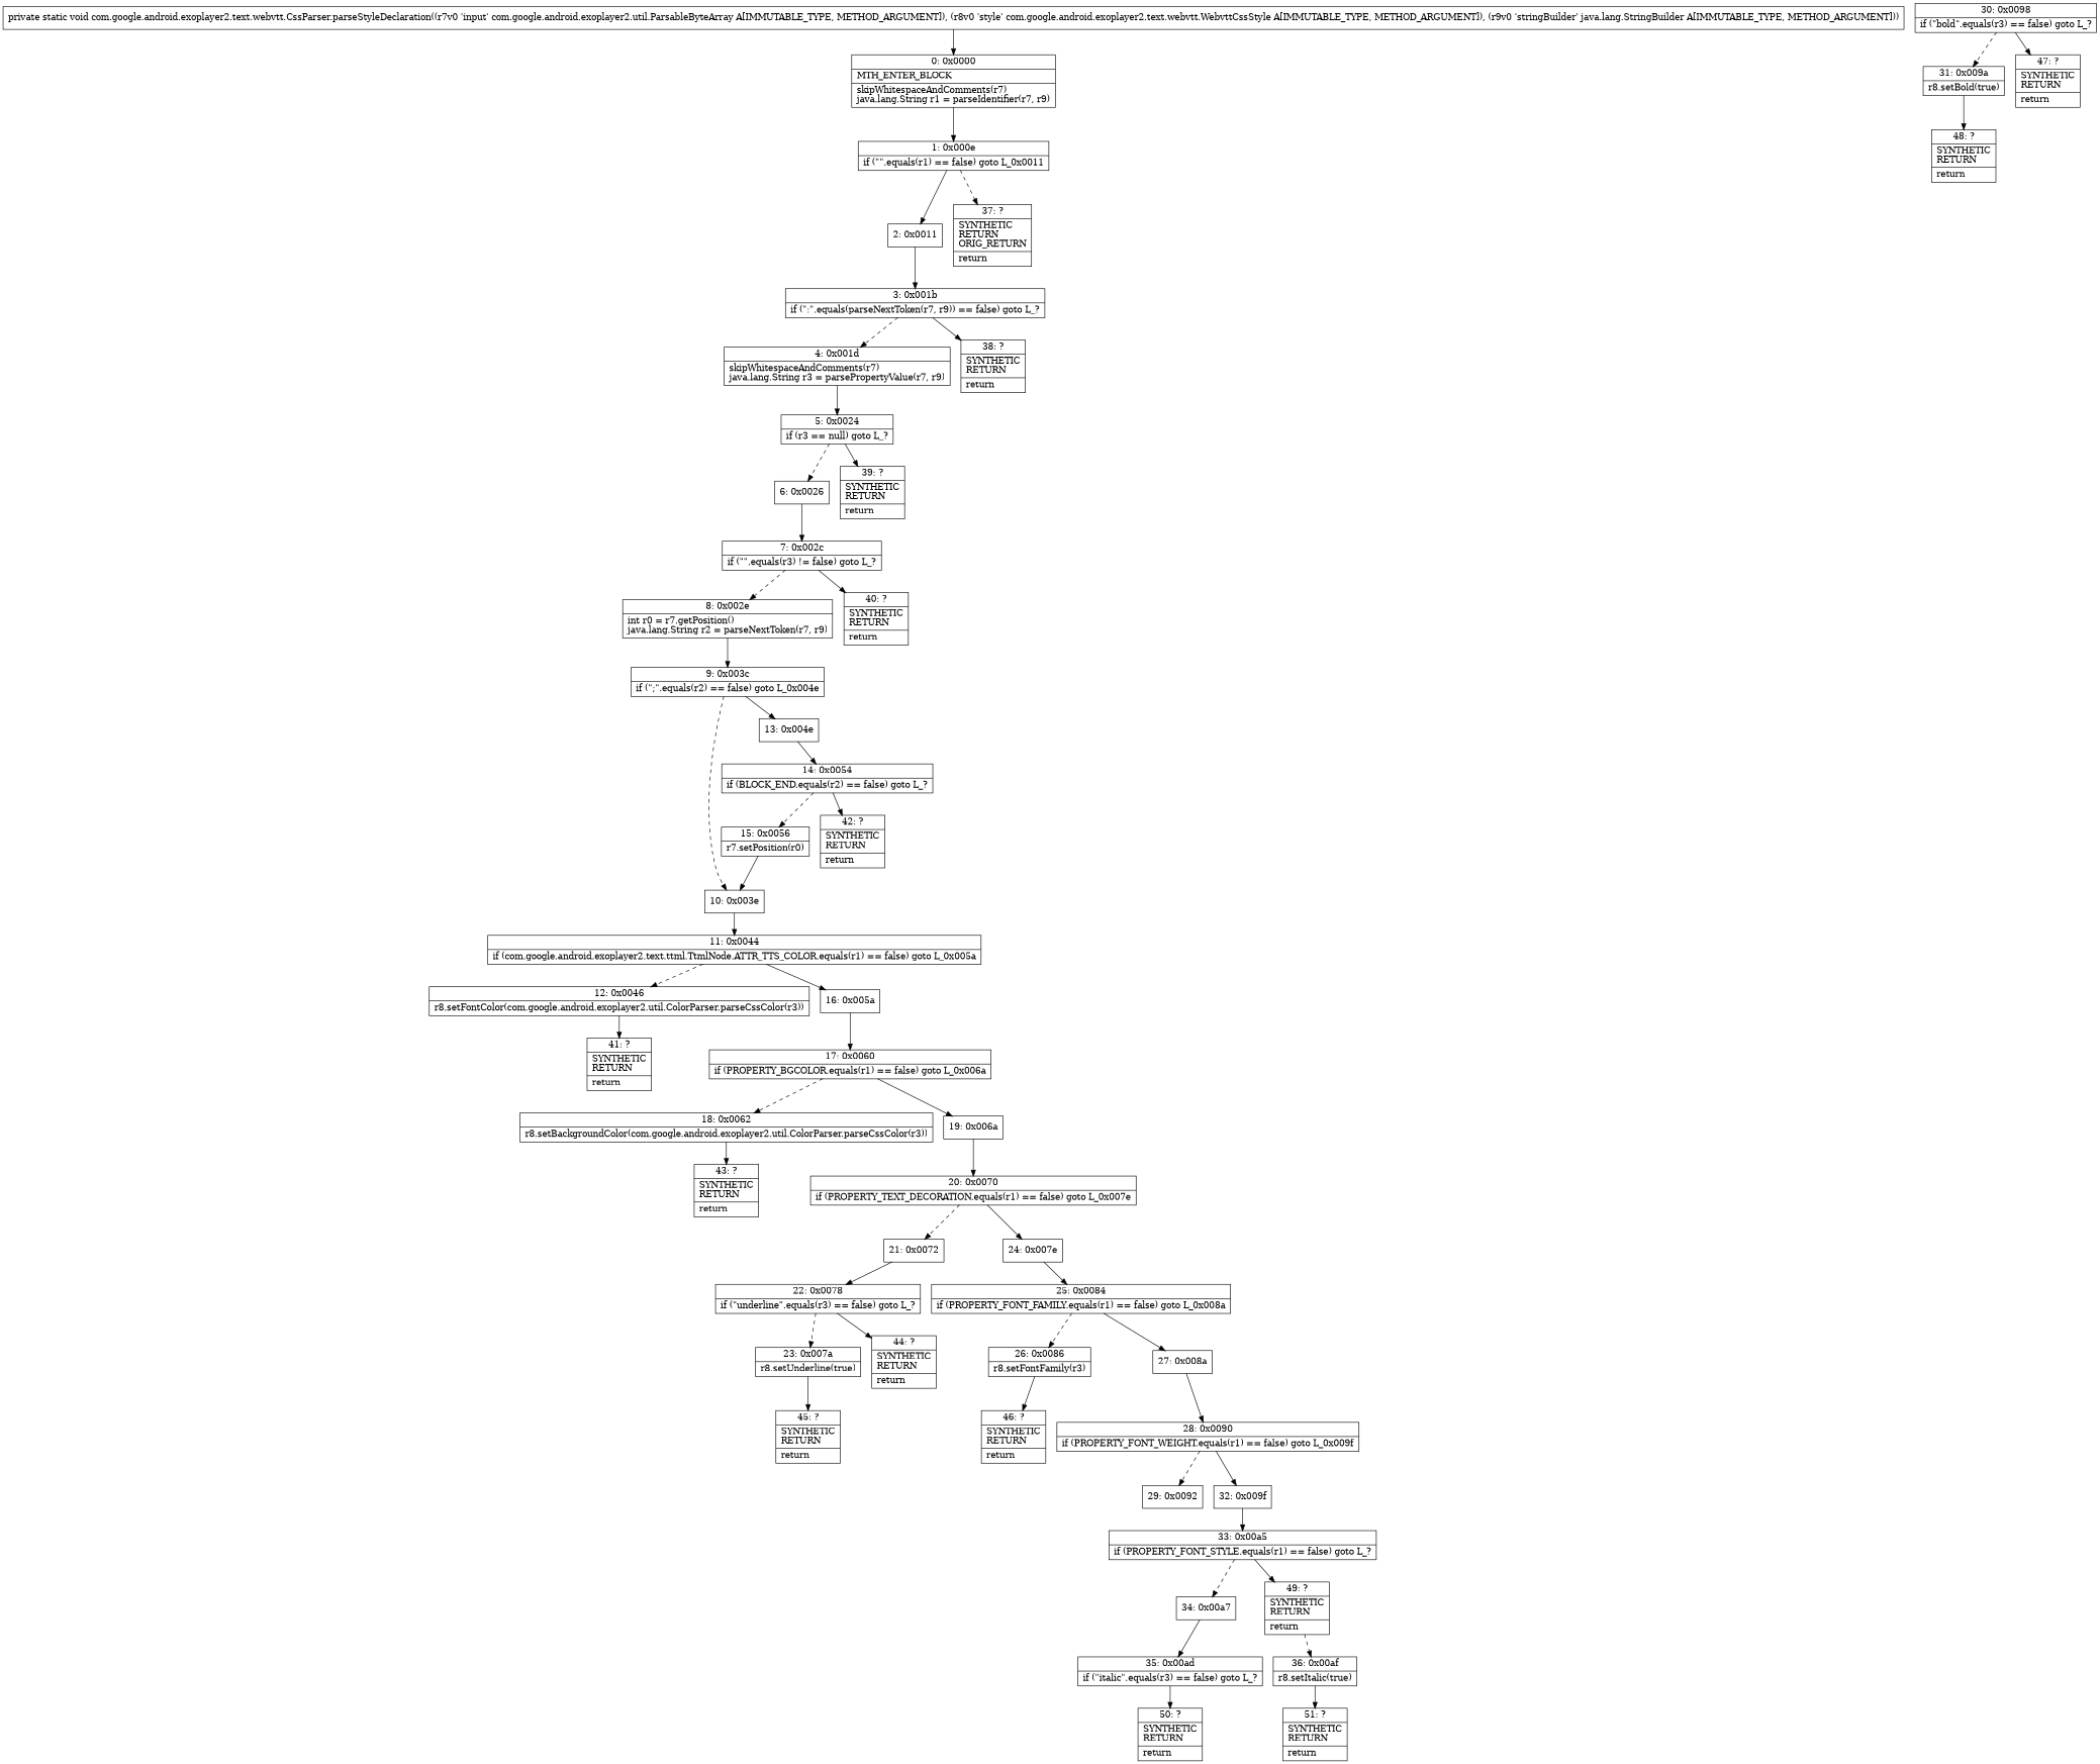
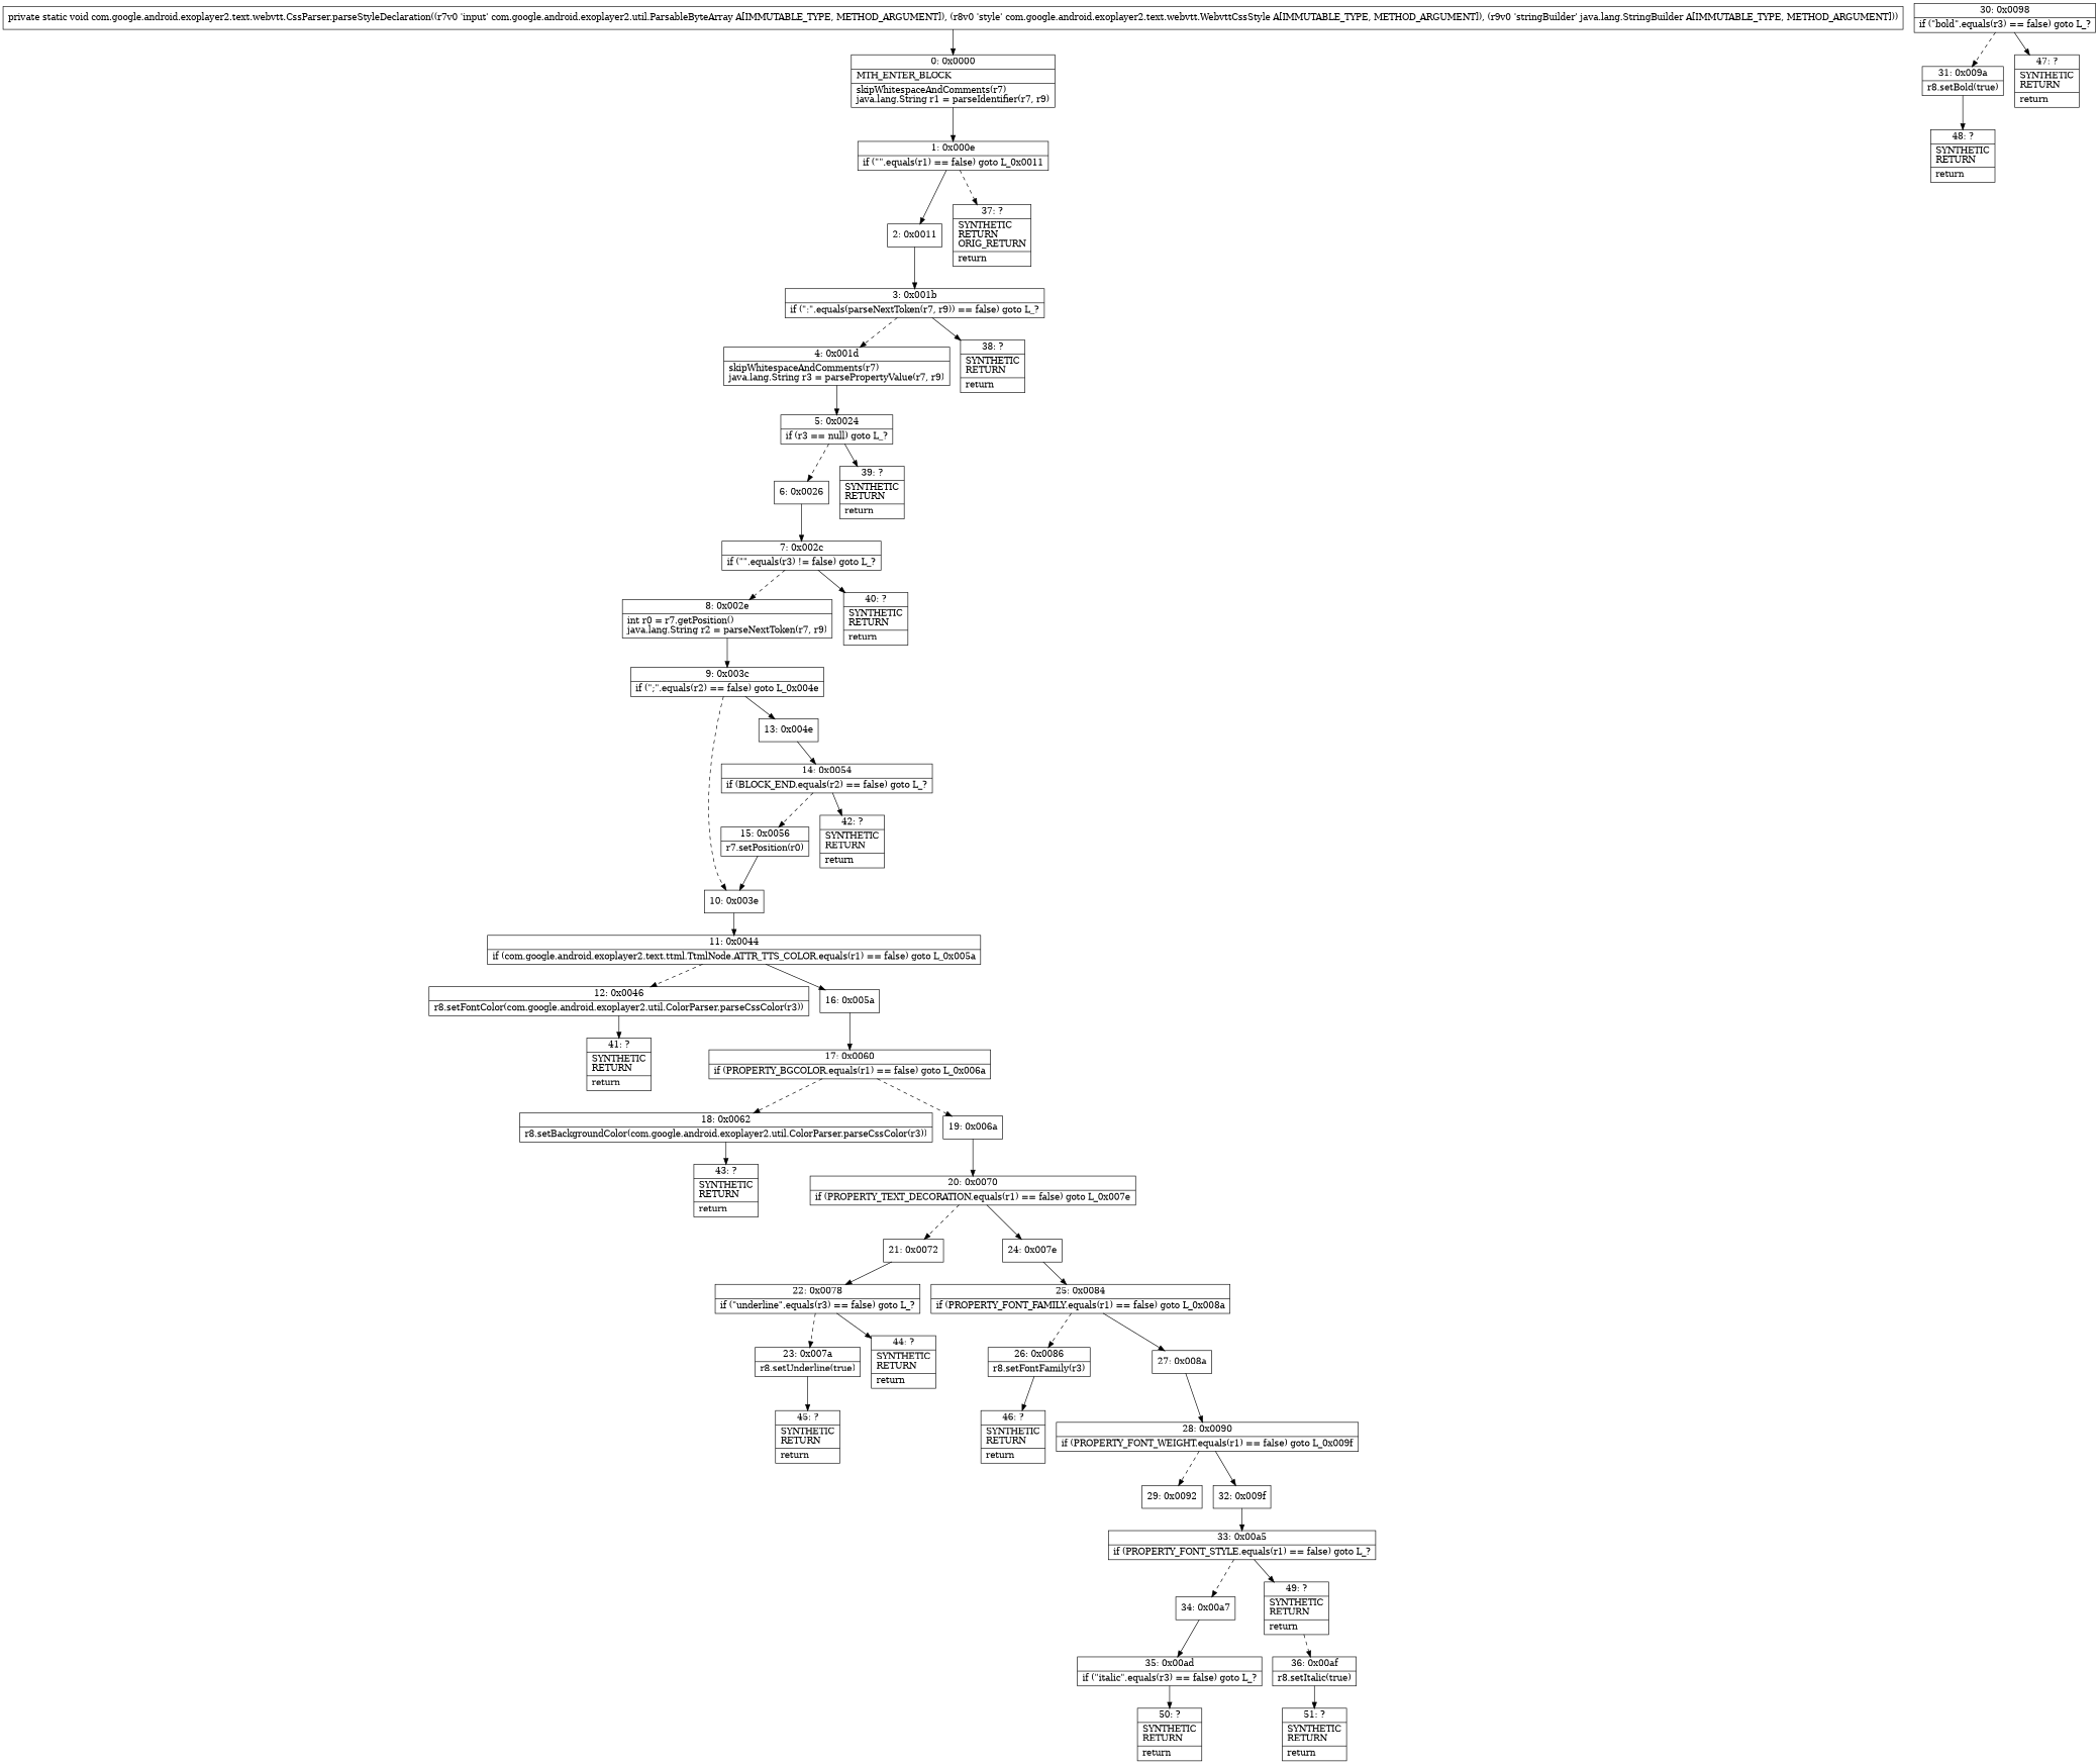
  digraph {
    fontname="DejaVu Serif"
    node [fontname="DejaVu Serif" shape=record]
    edge [fontname="DejaVu Serif"]
    n1 [label="{0\:\ 0x0000|MTH_ENTER_BLOCK\l|skipWhitespaceAndComments(r7)\ljava.lang.String r1 = parseIdentifier(r7, r9)\l}"]
    n2 [label="{1\:\ 0x000e|if (\"\".equals(r1) == false) goto L_0x0011\l}"]
    n3 [label="{2\:\ 0x0011}"]
    n4 [label="{37\:\ ?|SYNTHETIC\lRETURN\lORIG_RETURN\l|return\l}"]
    n5 [label="{3\:\ 0x001b|if (\":\".equals(parseNextToken(r7, r9)) == false) goto L_?\l}"]
    n6 [label="{4\:\ 0x001d|skipWhitespaceAndComments(r7)\ljava.lang.String r3 = parsePropertyValue(r7, r9)\l}"]
    n7 [label="{38\:\ ?|SYNTHETIC\lRETURN\l|return\l}"]
    n8 [label="{5\:\ 0x0024|if (r3 == null) goto L_?\l}"]
    n9 [label="{6\:\ 0x0026}"]
    n10 [label="{39\:\ ?|SYNTHETIC\lRETURN\l|return\l}"]
    n11 [label="{7\:\ 0x002c|if (\"\".equals(r3) != false) goto L_?\l}"]
    n12 [label="{8\:\ 0x002e|int r0 = r7.getPosition()\ljava.lang.String r2 = parseNextToken(r7, r9)\l}"]
    n13 [label="{40\:\ ?|SYNTHETIC\lRETURN\l|return\l}"]
    n14 [label="{9\:\ 0x003c|if (\";\".equals(r2) == false) goto L_0x004e\l}"]
    n15 [label="{10\:\ 0x003e}"]
    n16 [label="{13\:\ 0x004e}"]
    n17 [label="{11\:\ 0x0044|if (com.google.android.exoplayer2.text.ttml.TtmlNode.ATTR_TTS_COLOR.equals(r1) == false) goto L_0x005a\l}"]
    n18 [label="{14\:\ 0x0054|if (BLOCK_END.equals(r2) == false) goto L_?\l}"]
    n19 [label="{12\:\ 0x0046|r8.setFontColor(com.google.android.exoplayer2.util.ColorParser.parseCssColor(r3))\l}"]
    n20 [label="{16\:\ 0x005a}"]
    n21 [label="{41\:\ ?|SYNTHETIC\lRETURN\l|return\l}"]
    n22 [label="{17\:\ 0x0060|if (PROPERTY_BGCOLOR.equals(r1) == false) goto L_0x006a\l}"]
    n23 [label="{15\:\ 0x0056|r7.setPosition(r0)\l}"]
    n24 [label="{42\:\ ?|SYNTHETIC\lRETURN\l|return\l}"]
    n25 [label="{18\:\ 0x0062|r8.setBackgroundColor(com.google.android.exoplayer2.util.ColorParser.parseCssColor(r3))\l}"]
    n26 [label="{19\:\ 0x006a}"]
    n27 [label="{43\:\ ?|SYNTHETIC\lRETURN\l|return\l}"]
    n28 [label="{20\:\ 0x0070|if (PROPERTY_TEXT_DECORATION.equals(r1) == false) goto L_0x007e\l}"]
    n29 [label="{21\:\ 0x0072}"]
    n30 [label="{24\:\ 0x007e}"]
    n31 [label="{22\:\ 0x0078|if (\"underline\".equals(r3) == false) goto L_?\l}"]
    n32 [label="{25\:\ 0x0084|if (PROPERTY_FONT_FAMILY.equals(r1) == false) goto L_0x008a\l}"]
    n33 [label="{23\:\ 0x007a|r8.setUnderline(true)\l}"]
    n34 [label="{44\:\ ?|SYNTHETIC\lRETURN\l|return\l}"]
    n35 [label="{45\:\ ?|SYNTHETIC\lRETURN\l|return\l}"]
    n36 [label="{26\:\ 0x0086|r8.setFontFamily(r3)\l}"]
    n37 [label="{27\:\ 0x008a}"]
    n38 [label="{46\:\ ?|SYNTHETIC\lRETURN\l|return\l}"]
    n39 [label="{28\:\ 0x0090|if (PROPERTY_FONT_WEIGHT.equals(r1) == false) goto L_0x009f\l}"]
    n40 [label="{29\:\ 0x0092}"]
    n41 [label="{32\:\ 0x009f}"]
    n42 [label="{33\:\ 0x00a5|if (PROPERTY_FONT_STYLE.equals(r1) == false) goto L_?\l}"]
    n43 [label="{30\:\ 0x0098|if (\"bold\".equals(r3) == false) goto L_?\l}"]
    n44 [label="{31\:\ 0x009a|r8.setBold(true)\l}"]
    n45 [label="{47\:\ ?|SYNTHETIC\lRETURN\l|return\l}"]
    n46 [label="{48\:\ ?|SYNTHETIC\lRETURN\l|return\l}"]
    n47 [label="{34\:\ 0x00a7}"]
    n48 [label="{49\:\ ?|SYNTHETIC\lRETURN\l|return\l}"]
    n49 [label="{35\:\ 0x00ad|if (\"italic\".equals(r3) == false) goto L_?\l}"]
    n50 [label="{36\:\ 0x00af|r8.setItalic(true)\l}"]
    n51 [label="{50\:\ ?|SYNTHETIC\lRETURN\l|return\l}"]
    n52 [label="{51\:\ ?|SYNTHETIC\lRETURN\l|return\l}"]
    n53 [label="{private static void com.google.android.exoplayer2.text.webvtt.CssParser.parseStyleDeclaration((r7v0 'input' com.google.android.exoplayer2.util.ParsableByteArray A[IMMUTABLE_TYPE, METHOD_ARGUMENT]), (r8v0 'style' com.google.android.exoplayer2.text.webvtt.WebvttCssStyle A[IMMUTABLE_TYPE, METHOD_ARGUMENT]), (r9v0 'stringBuilder' java.lang.StringBuilder A[IMMUTABLE_TYPE, METHOD_ARGUMENT])) }"]
    n1 -> n2
    n2 -> n3
    n2 -> n4 [style=dashed]
    n3 -> n5
    n5 -> n6 [style=dashed]
    n5 -> n7
    n6 -> n8
    n8 -> n9 [style=dashed]
    n8 -> n10
    n9 -> n11
    n11 -> n12 [style=dashed]
    n11 -> n13
    n12 -> n14
    n14 -> n15 [style=dashed]
    n14 -> n16
    n15 -> n17
    n16 -> n18
    n17 -> n19 [style=dashed]
    n17 -> n20
    n18 -> n23 [style=dashed]
    n18 -> n24
    n19 -> n21
    n20 -> n22
    n22 -> n25 [style=dashed]
-   n22 -> n26
+   n22 -> n26 [style=dashed]
    n23 -> n15
    n25 -> n27
    n26 -> n28
    n28 -> n29 [style=dashed]
    n28 -> n30
    n29 -> n31
    n30 -> n32
    n31 -> n33 [style=dashed]
    n31 -> n34
    n32 -> n36 [style=dashed]
    n32 -> n37
    n33 -> n35
    n36 -> n38
    n37 -> n39
    n39 -> n40 [style=dashed]
    n39 -> n41
    n41 -> n42
    n42 -> n47 [style=dashed]
    n42 -> n48
    n43 -> n44 [style=dashed]
    n43 -> n45
    n44 -> n46
    n47 -> n49
    n48 -> n50 [style=dashed]
    n49 -> n51
    n50 -> n52
    n53 -> n1
  }
